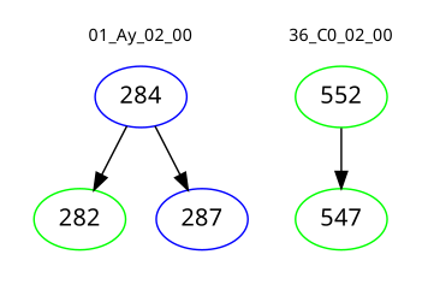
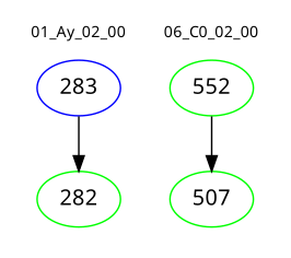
  digraph {
    fontname="Noto Sans"
    node [color=green fontname="Noto Sans"]
    edge [color=black fontname="Noto Sans"]
-   n1 [color=blue label=284]
+   n1 [color=blue label=283]
    n2 [label=282]
-   n3 [color=blue label=287]
    n4 [label=552]
-   n5 [label=547]
+   n5 [label=507]
    subgraph cluster_1 {
      color=white
      fontsize=10
      label="01_Ay_02_00"
      n1
      n2
-     n3
    }
    subgraph cluster_2 {
      color=white
      fontsize=10
-     label="36_C0_02_00"
+     label="06_C0_02_00"
      n4
      n5
    }
    n1 -> n2
-   n1 -> n3
    n4 -> n5
  }
